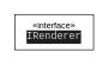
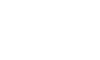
  <mxCell id="0" />
  <mxCell id="1" parent="0" />
- <mxCell id="2" value="«interface»&lt;br&gt;&lt;div style=&quot;color: rgb(212, 212, 212); background-color: rgb(30, 30, 30); font-family: Consolas, &amp;quot;Courier New&amp;quot;, monospace; font-size: 14px; line-height: 19px;&quot;&gt;IRenderer&lt;/div&gt;" style="html=1;whiteSpace=wrap;" vertex="1" parent="1"><mxGeometry x="20" y="20" width="110" height="50" as="geometry" /></mxCell>
